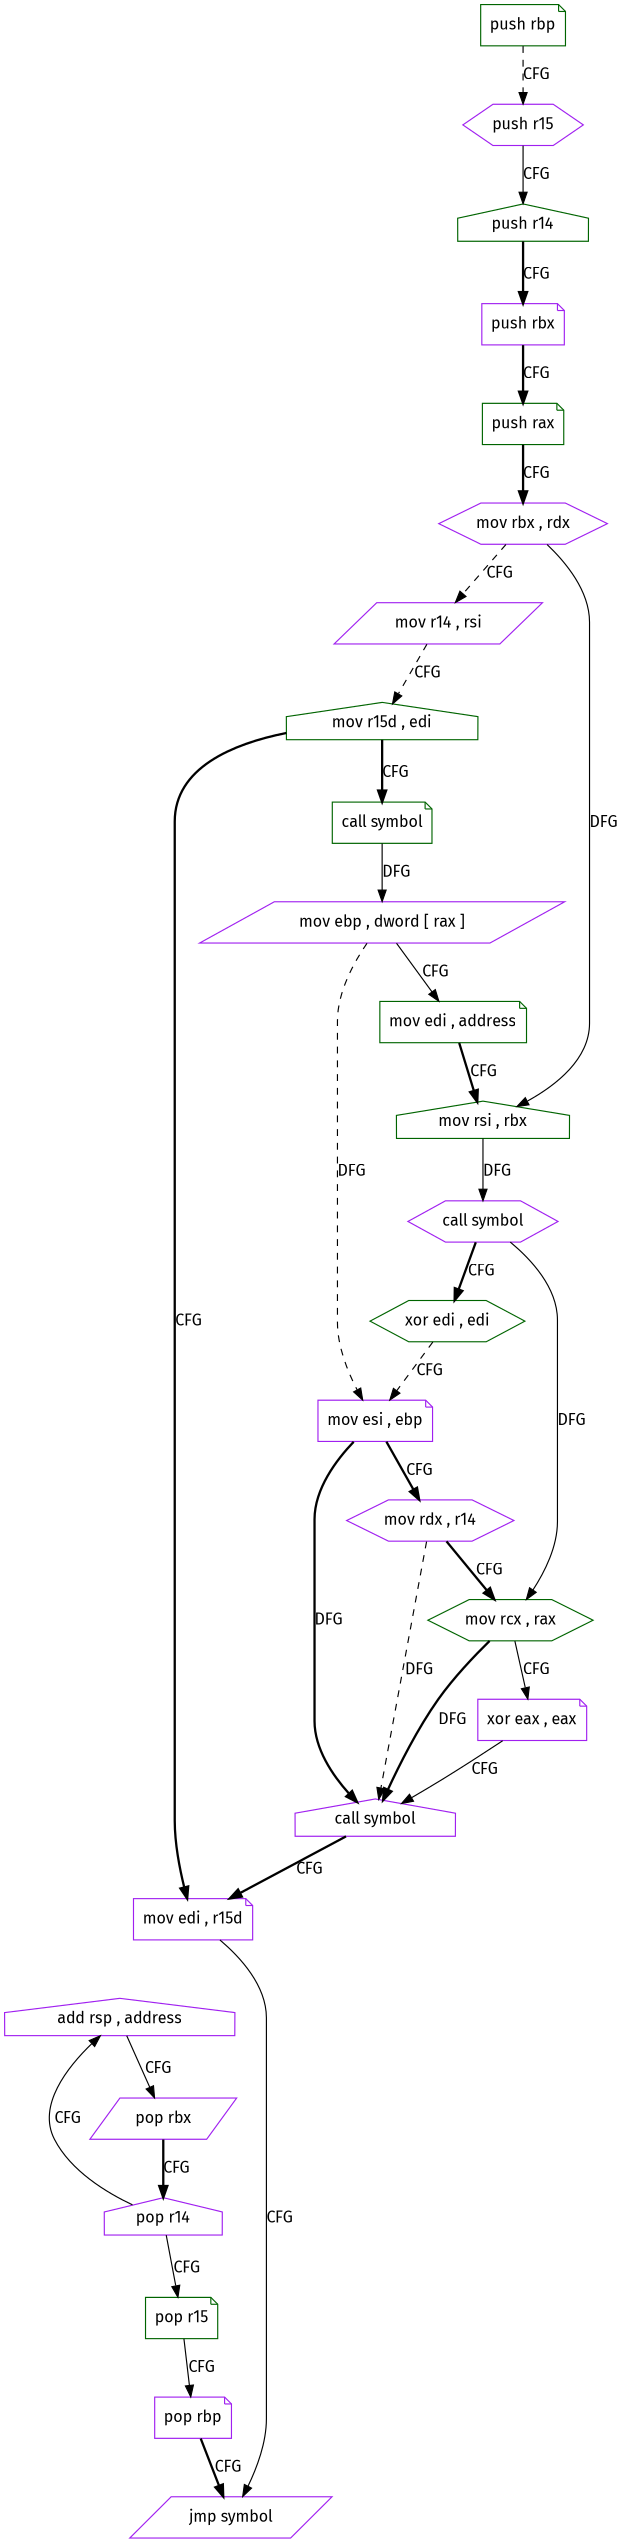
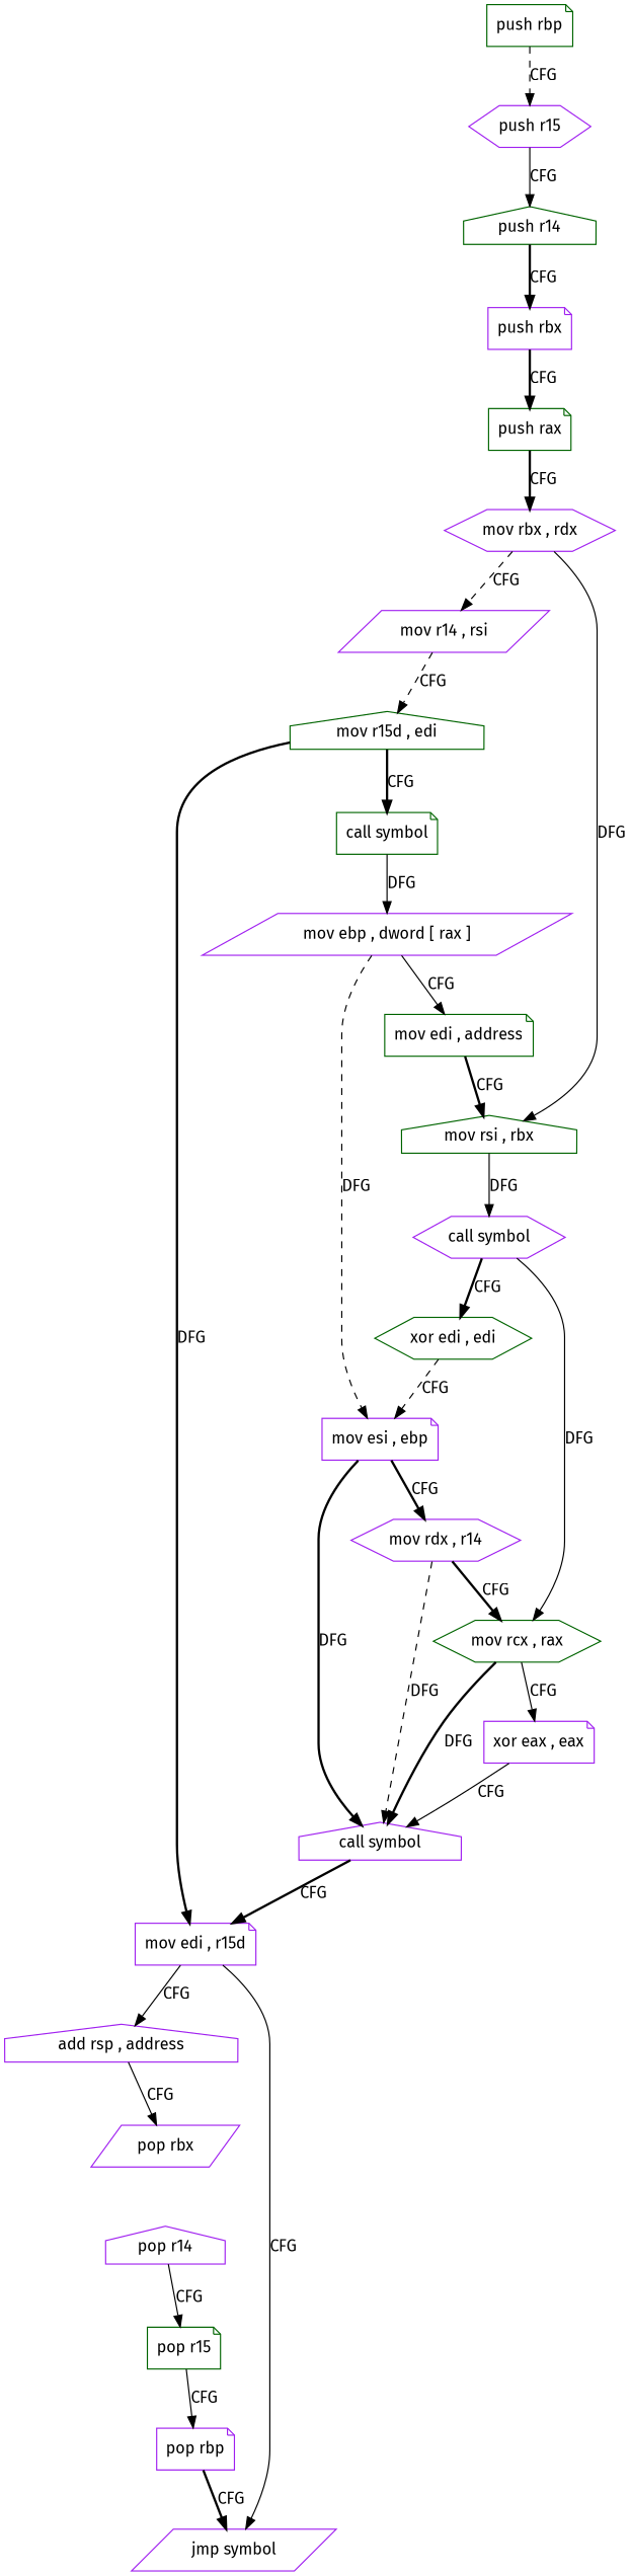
  digraph {
    fontname="Fira Sans"
    node [color=purple fontname="Fira Sans" shape=note]
    edge [fontname="Fira Sans" style=bold]
    n1 [color=darkgreen label="push rbp"]
    n2 [label="push r15" shape=hexagon]
    n3 [color=darkgreen label="push r14" shape=house]
    n4 [label="push rbx"]
    n5 [color=darkgreen label="push rax"]
    n6 [label="mov rbx , rdx" shape=hexagon]
    n7 [label="mov r14 , rsi" shape=parallelogram]
    n8 [color=darkgreen label="mov rsi , rbx" shape=house]
    n9 [color=darkgreen label="mov r15d , edi" shape=house]
    n10 [label="call symbol" shape=hexagon]
    n11 [color=darkgreen label="call symbol"]
    n12 [label="mov edi , r15d"]
    n13 [label="mov rdx , r14" shape=hexagon]
    n14 [color=darkgreen label="mov rcx , rax" shape=hexagon]
    n15 [label="call symbol" shape=house]
    n16 [label="mov ebp , dword [ rax ]" shape=parallelogram]
    n17 [label="add rsp , address" shape=house]
    n18 [label="jmp symbol" shape=parallelogram]
    n19 [color=darkgreen label="mov edi , address"]
    n20 [label="mov esi , ebp"]
    n21 [color=darkgreen label="xor edi , edi" shape=hexagon]
    n22 [label="xor eax , eax"]
    n23 [label="pop rbx" shape=parallelogram]
    n24 [label="pop r14" shape=house]
    n25 [color=darkgreen label="pop r15"]
    n26 [label="pop rbp"]
    n1 -> n2 [label=CFG style=dashed]
    n2 -> n3 [label=CFG style=solid]
    n3 -> n4 [label=CFG]
    n4 -> n5 [label=CFG]
    n5 -> n6 [label=CFG]
    n6 -> n7 [label=CFG style=dashed]
    n6 -> n8 [label=DFG style=solid]
    n7 -> n9 [label=CFG style=dashed]
    n8 -> n10 [label=DFG style=solid]
    n9 -> n11 [label=CFG]
-   n9 -> n12 [label=CFG]
+   n9 -> n12 [label=DFG]
    n10 -> n14 [label=DFG style=solid]
    n10 -> n21 [label=CFG]
    n11 -> n16 [label=DFG style=solid]
-   n24 -> n17 [label=CFG style=solid]
+   n12 -> n17 [label=CFG style=solid]
    n12 -> n18 [label=CFG style=solid]
    n13 -> n14 [label=CFG]
    n13 -> n15 [label=DFG style=dashed]
    n14 -> n15 [label=DFG]
    n14 -> n22 [label=CFG style=solid]
    n15 -> n12 [label=CFG]
    n16 -> n19 [label=CFG style=solid]
    n16 -> n20 [label=DFG style=dashed]
    n17 -> n23 [label=CFG style=solid]
    n19 -> n8 [label=CFG]
    n20 -> n13 [label=CFG]
    n20 -> n15 [label=DFG]
    n21 -> n20 [label=CFG style=dashed]
    n22 -> n15 [label=CFG style=solid]
-   n23 -> n24 [label=CFG]
    n24 -> n25 [label=CFG style=solid]
    n25 -> n26 [label=CFG style=solid]
    n26 -> n18 [label=CFG]
  }
